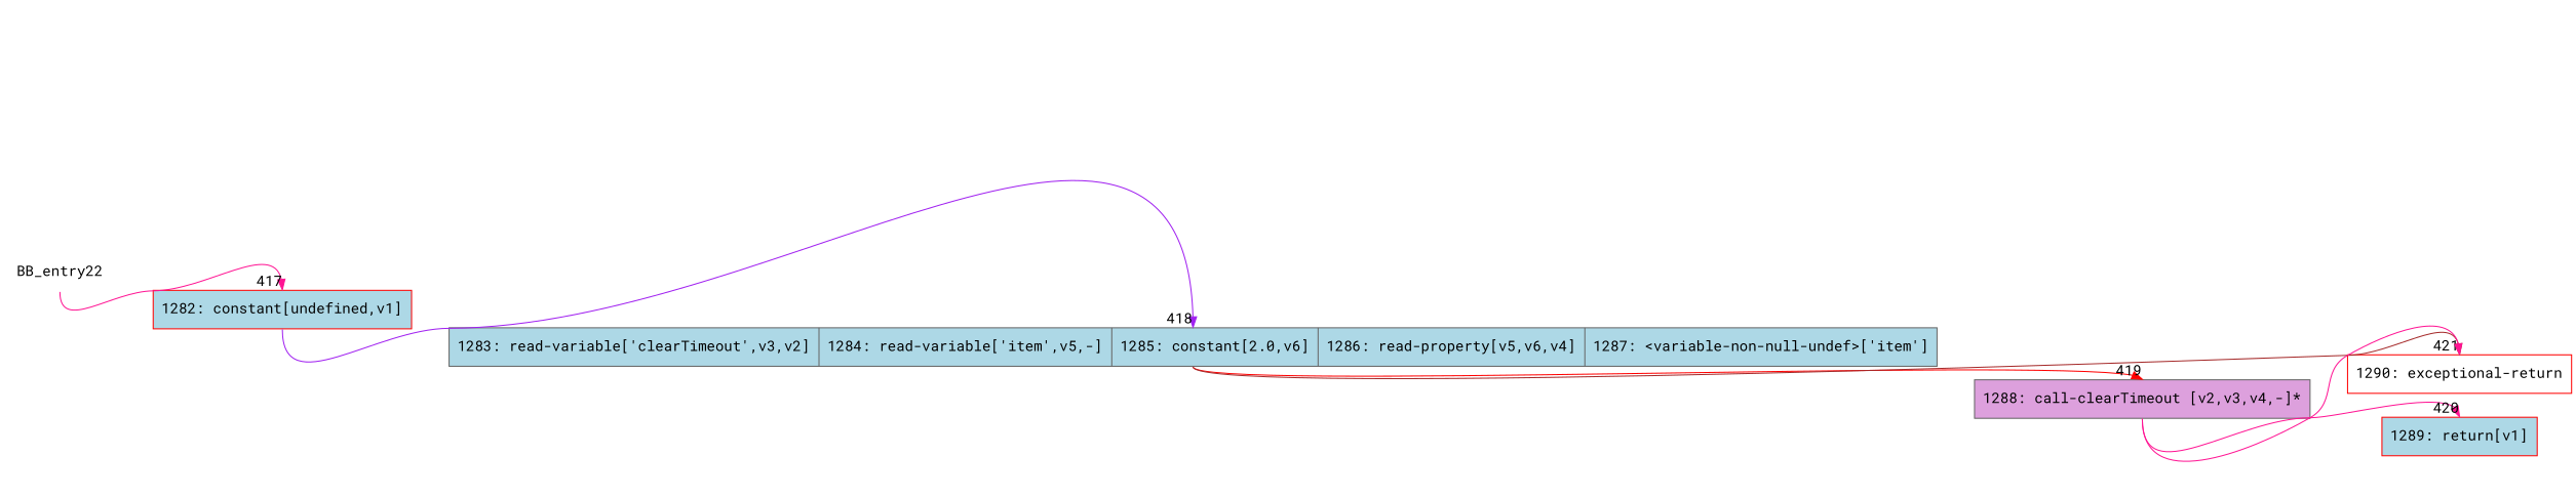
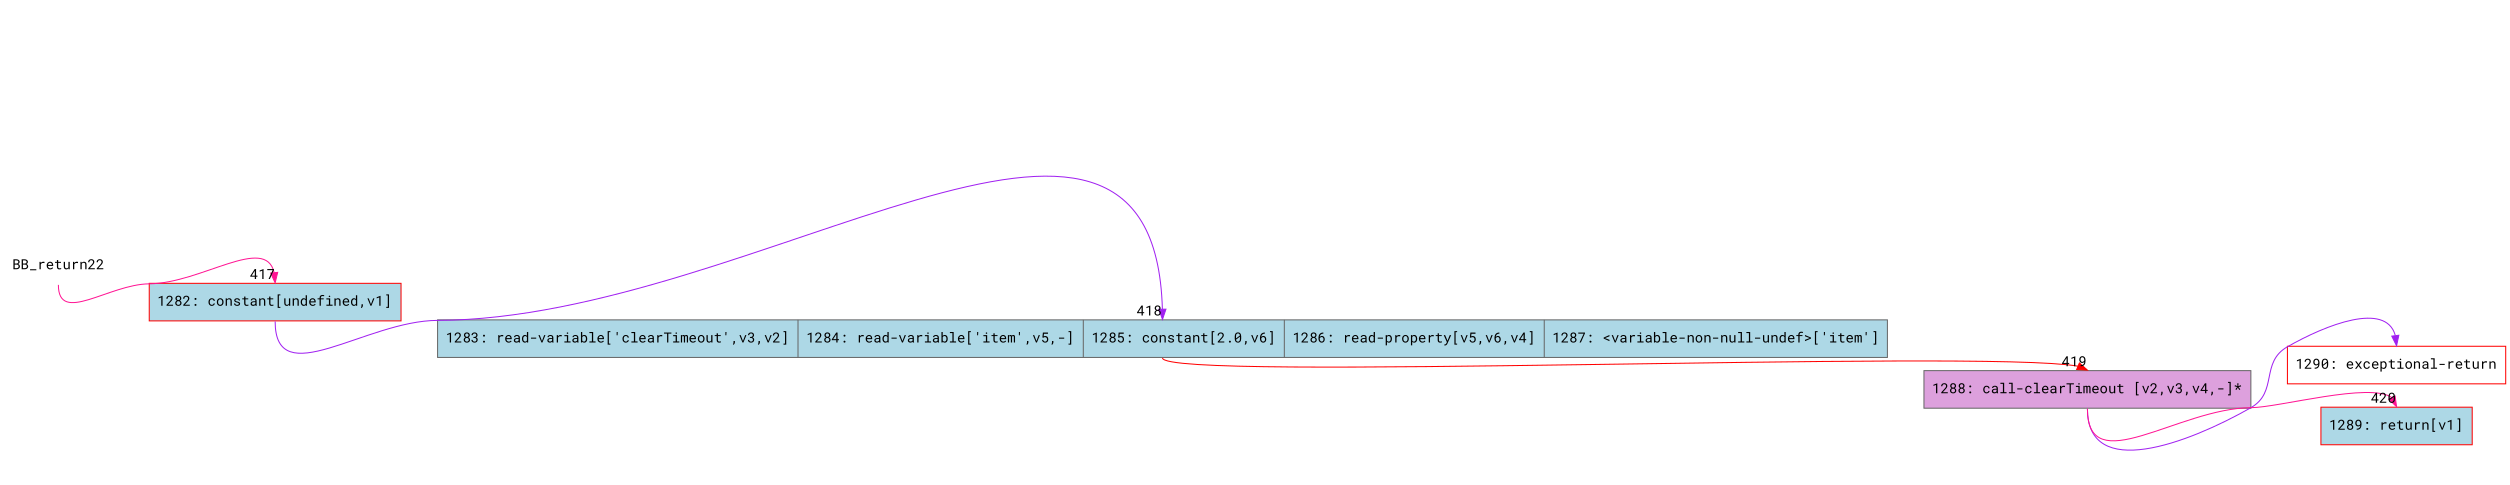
  digraph {
    fontname="Roboto Mono"
    rankdir=LR
    node [color=red fillcolor=lightblue fontname="Roboto Mono" shape=record style=filled]
    edge [color=deeppink fontname="Roboto Mono" headport=n tailport=s]
-   BB_entry22 [fillcolor=white shape=none]
+   BB_entry22 [fillcolor=white shape=none label=BB_return22]
    n2 [label="{1282: constant[undefined,v1]}"]
    n3 [color=gray40 label="{1283: read-variable['clearTimeout',v3,v2]|1284: read-variable['item',v5,-]|1285: constant[2.0,v6]|1286: read-property[v5,v6,v4]|1287: \<variable-non-null-undef\>['item']}"]
    n4 [color=gray40 fillcolor=plum label="{1288: call-clearTimeout [v2,v3,v4,-]*}"]
    n5 [fillcolor=white label="{1290: exceptional-return}"]
    n6 [label="{1289: return[v1]}"]
    BB_entry22 -> n2 [headlabel="    417"]
    n2 -> n3 [color=purple headlabel="      418"]
    n3 -> n4 [color=red headlabel="      419"]
-   n3 -> n5 [color=brown headlabel="      421"]
-   n4 -> n5
+   n4 -> n5 [color=purple]
    n4 -> n6 [headlabel="      420"]
  }
